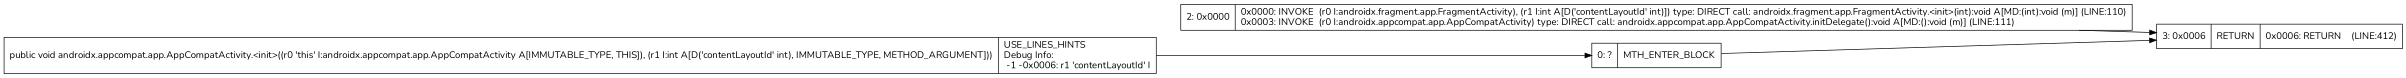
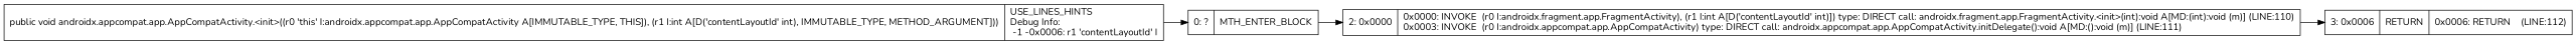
  digraph {
    fontname=Nunito
    rankdir=LR
    node [fontname=Nunito shape=record]
    edge [fontname=Nunito]
    n1 [label="{0\:\ ?|MTH_ENTER_BLOCK\l}"]
    n2 [label="{2\:\ 0x0000|0x0000: INVOKE  (r0 I:androidx.fragment.app.FragmentActivity), (r1 I:int A[D('contentLayoutId' int)]) type: DIRECT call: androidx.fragment.app.FragmentActivity.\<init\>(int):void A[MD:(int):void (m)] (LINE:110)\l0x0003: INVOKE  (r0 I:androidx.appcompat.app.AppCompatActivity) type: DIRECT call: androidx.appcompat.app.AppCompatActivity.initDelegate():void A[MD:():void (m)] (LINE:111)\l}"]
-   n3 [label="{3\:\ 0x0006|RETURN\l|0x0006: RETURN    (LINE:412)\l}"]
+   n3 [label="{3\:\ 0x0006|RETURN\l|0x0006: RETURN    (LINE:112)\l}"]
    n4 [label="{public void androidx.appcompat.app.AppCompatActivity.\<init\>((r0 'this' I:androidx.appcompat.app.AppCompatActivity A[IMMUTABLE_TYPE, THIS]), (r1 I:int A[D('contentLayoutId' int), IMMUTABLE_TYPE, METHOD_ARGUMENT]))  | USE_LINES_HINTS\lDebug Info:\l  \-1 \-0x0006: r1 'contentLayoutId' I\l}"]
-   n1 -> n3
+   n1 -> n2
    n2 -> n3
    n4 -> n1
  }
